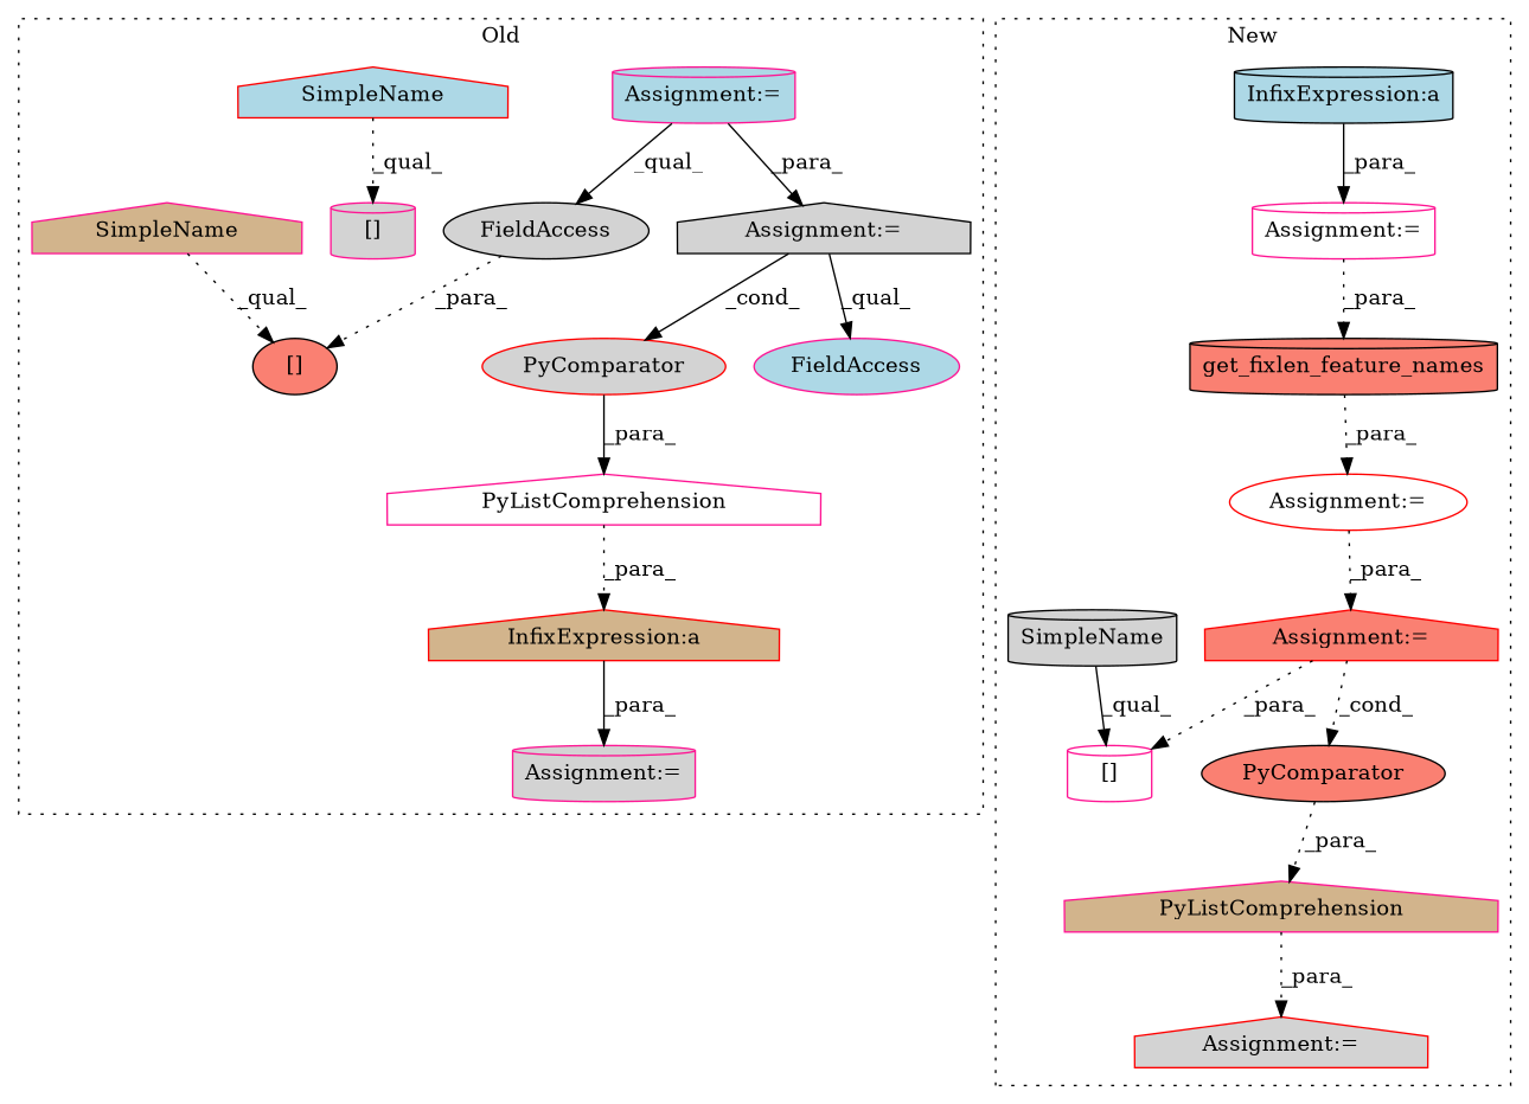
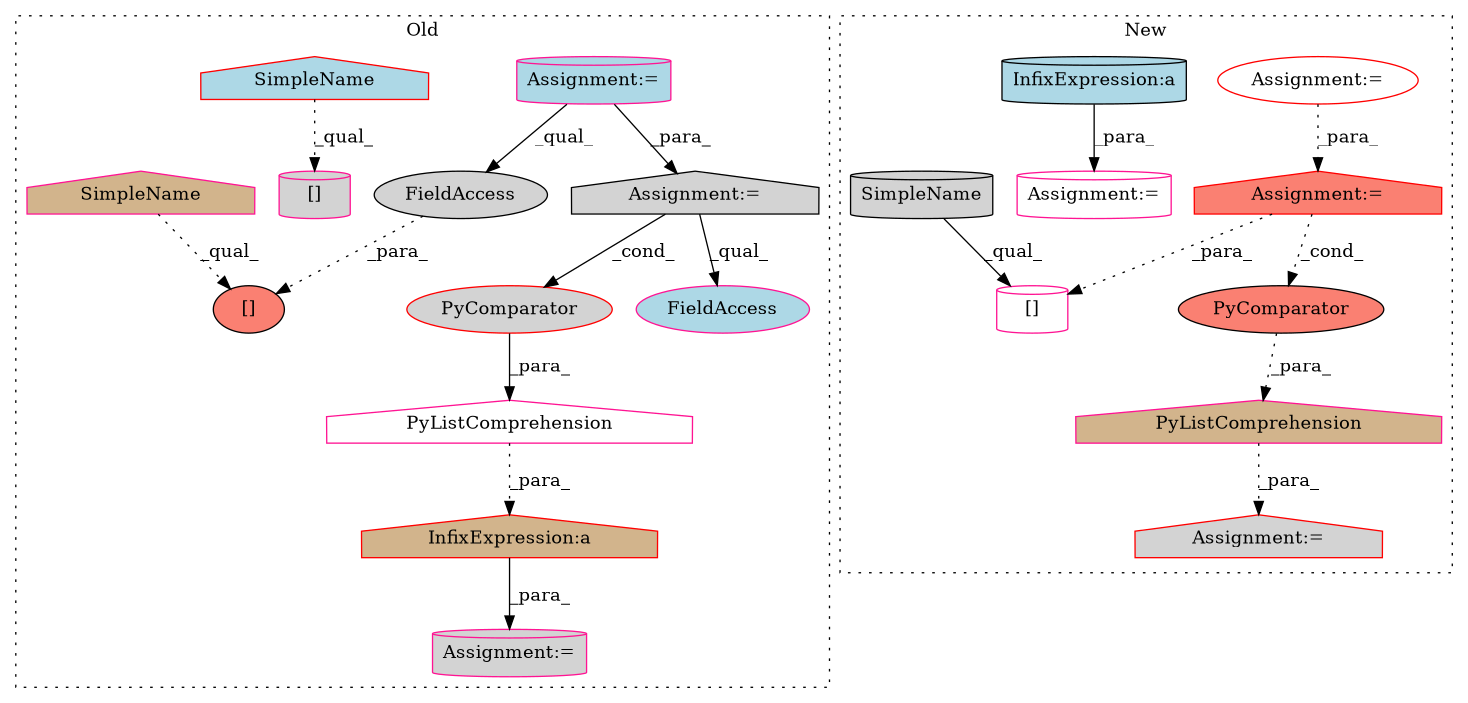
  digraph {
    node [a=7 l=1 s=1936 shape=house style=filled fillcolor=lightgrey color=deeppink]
    edge [style=dotted]
    n1 [a=109 l=140 label=PyListComprehension fillcolor=white]
    n2 [a=113 l=37 label=PyComparator s=2031 shape=ellipse color=red]
    n3 [l=14 label="Assignment:=" s=1533 shape=cylinder fillcolor=lightblue]
    n4 [label="Assignment:=" s=1757 shape=cylinder]
    n5 [a=22 l=23 label=FieldAccess shape=ellipse fillcolor=lightblue]
    n6 [a=22 l=9 label=FieldAccess s=2278 shape=ellipse color=black]
    n7 [a=27 l=10 label="InfixExpression:a" s=1926 fillcolor=tan color=red]
    n8 [a=2 l="5,1" label="[]" s="2273,2287" shape=ellipse fillcolor=salmon color=black]
    n9 [a=2 l="5,1" label="[]" s="2110,2124" shape=cylinder]
    n10 [l=37 label="Assignment:=" s=2031 color=black]
    n11 [a=42 l=4 label=SimpleName s=2110 fillcolor=lightblue color=red]
    n12 [a=42 l=4 label=SimpleName s=2273 fillcolor=tan]
    n13 [a=113 l=39 label=PyComparator s=2421 shape=ellipse fillcolor=salmon color=black]
    n14 [label="Assignment:=" s=2018 shape=ellipse fillcolor=white color=red]
    n15 [a=109 l=121 label=PyListComprehension s=2347 fillcolor=tan]
    n16 [l=14 label="Assignment:=" s=2333 color=red]
    n17 [label="Assignment:=" s=1967 shape=cylinder fillcolor=white]
    n18 [l=39 label="Assignment:=" s=2421 fillcolor=salmon color=red]
    n19 [a=27 l=10 label="InfixExpression:a" s=1752 shape=cylinder fillcolor=lightblue color=black]
    n20 [a=2 l="5,1" label="[]" s="2347,2356" shape=cylinder fillcolor=white]
-   n21 [a=32 l="25,1" label=get_fixlen_feature_names s="2019,2088" shape=cylinder fillcolor=salmon color=black]
    n22 [a=42 l=4 label=SimpleName s=2347 shape=cylinder color=black]
    subgraph cluster_1 {
      label=Old
      style=dotted
      n1
      n2
      n3
      n4
      n5
      n6
      n7
      n8
      n9
      n10
      n11
      n12
    }
    subgraph cluster_2 {
      label=New
      style=dotted
      n13
      n14
      n15
      n16
      n17
      n18
      n19
      n20
-     n21
      n22
    }
    n1 -> n7 [label=_para_]
    n2 -> n1 [label=_para_ style=solid]
    n3 -> n6 [label=_qual_ style=solid]
    n3 -> n10 [label=_para_ style=solid]
    n6 -> n8 [label=_para_]
    n7 -> n4 [label=_para_ style=solid]
    n10 -> n2 [label=_cond_ style=solid]
    n10 -> n5 [label=_qual_ style=solid]
    n11 -> n9 [label=_qual_]
    n12 -> n8 [label=_qual_]
    n13 -> n15 [label=_para_]
    n14 -> n18 [label=_para_]
    n15 -> n16 [label=_para_]
-   n17 -> n21 [label=_para_]
    n18 -> n13 [label=_cond_]
    n18 -> n20 [label=_para_]
    n19 -> n17 [label=_para_ style=solid]
-   n21 -> n14 [label=_para_]
    n22 -> n20 [label=_qual_ style=solid]
  }
